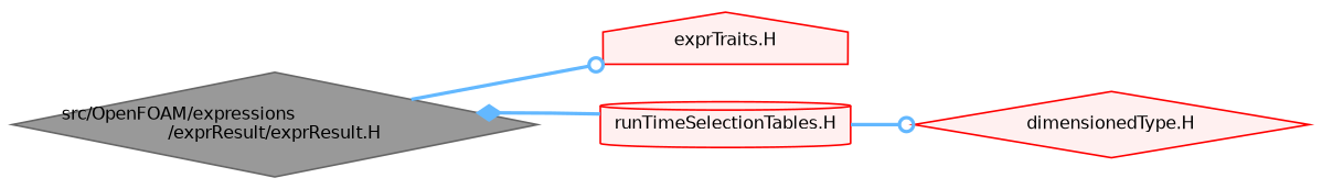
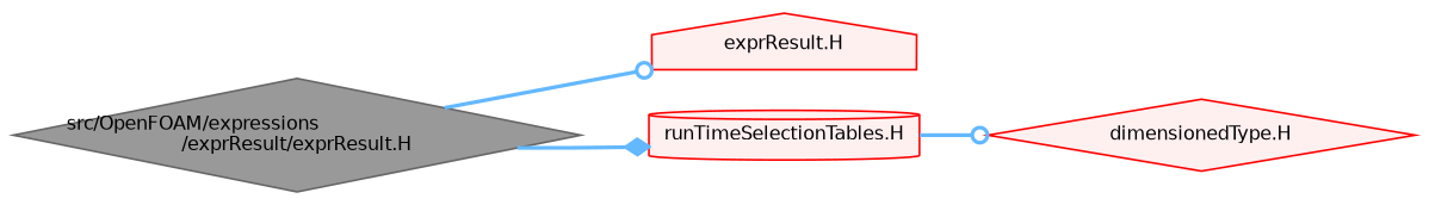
  digraph {
    rankdir=LR
    node [color=red fillcolor="#FFF0F0" fontname=Helvetica fontsize=10 shape=diamond style=filled]
    edge [arrowhead=odot color=steelblue1 fontname=Helvetica fontsize=10 labelfontname=Helvetica labelfontsize=10 style=bold]
    n1 [color=gray40 fillcolor=grey60 fontcolor=black height=0.2 label="src/OpenFOAM/expressions\l/exprResult/exprResult.H" width=0.4]
-   n2 [height=0.2 label="exprTraits.H" shape=house width=0.4]
+   n2 [height=0.2 label="exprResult.H" shape=house width=0.4]
    n3 [height=0.2 label="runTimeSelectionTables.H" shape=cylinder width=0.4]
    n4 [height=0.2 label="dimensionedType.H" width=0.4]
    n1 -> n2
-   n3 -> n1 [arrowhead=diamond]
+   n1 -> n3 [arrowhead=diamond]
    n3 -> n4
  }
